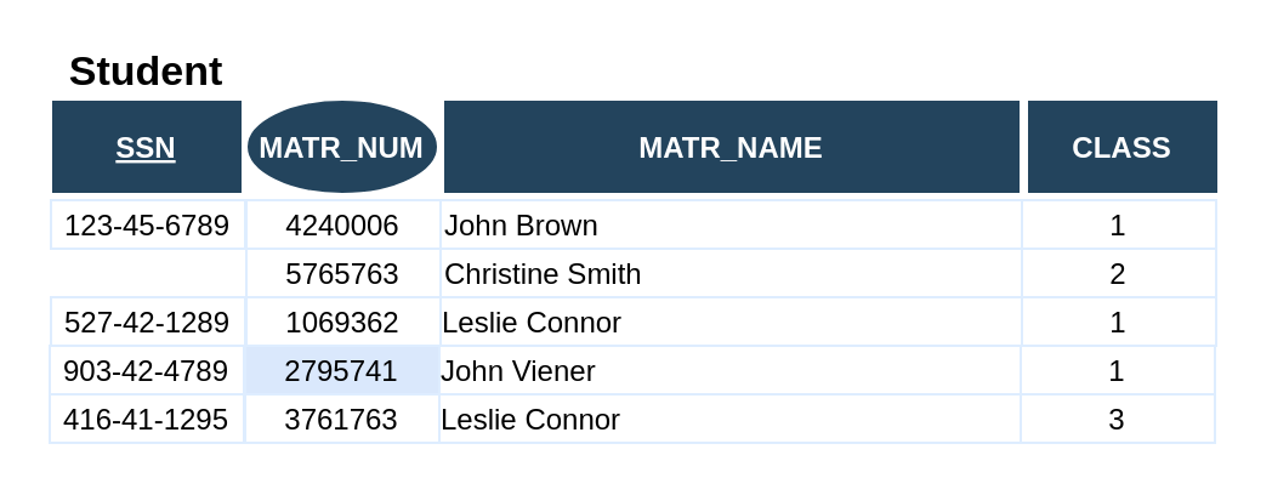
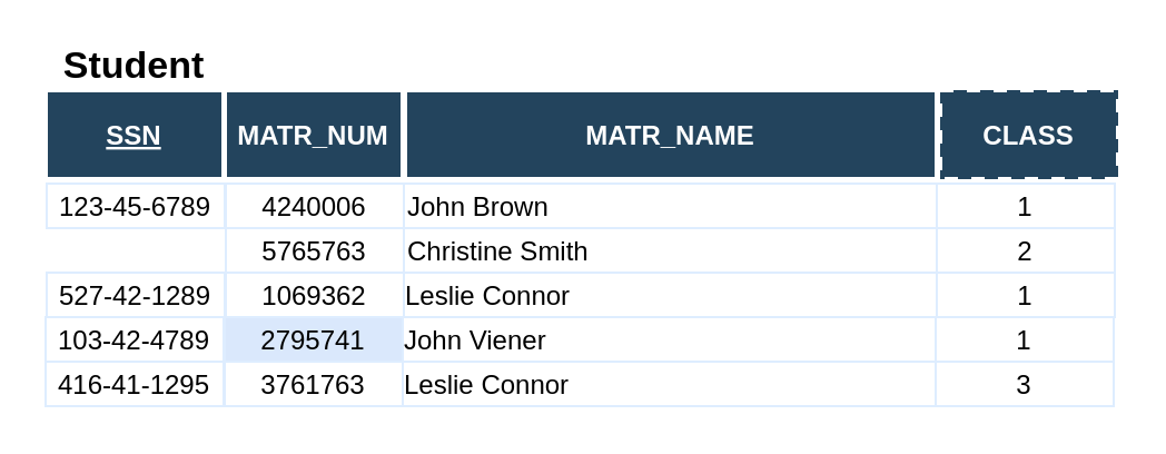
  <mxCell id="0" />
  <mxCell id="1" parent="0" />
  <mxCell id="2" value="John Brown" style="align=left;strokeColor=#DEEDFF" parent="1" vertex="1"><mxGeometry x="181" y="82" width="263" height="20" as="geometry" /></mxCell>
  <mxCell id="3" value="Christine Smith" style="align=left;strokeColor=#DEEDFF" parent="1" vertex="1"><mxGeometry x="181" y="102" width="263" height="20" as="geometry" /></mxCell>
  <mxCell id="4" value="Leslie Connor" style="align=left;strokeColor=#DEEDFF" parent="1" vertex="1"><mxGeometry x="180" y="122" width="264" height="20" as="geometry" /></mxCell>
  <mxCell id="5" value="MATR_NAME" style="fillColor=#23445D;strokeColor=#FFFFFF;strokeWidth=2;fontColor=#FFFFFF;fontStyle=1" parent="1" vertex="1"><mxGeometry x="181.5" y="40" width="239" height="40" as="geometry" /></mxCell>
  <mxCell id="6" value="1" style="strokeColor=#DEEDFF" parent="1" vertex="1"><mxGeometry x="420.5" y="82" width="80.0" height="20" as="geometry" /></mxCell>
  <mxCell id="7" value="2" style="strokeColor=#DEEDFF" parent="1" vertex="1"><mxGeometry x="420.5" y="102" width="80.0" height="20" as="geometry" /></mxCell>
  <mxCell id="8" value="1" style="strokeColor=#DEEDFF" parent="1" vertex="1"><mxGeometry x="420.5" y="122" width="80.0" height="20" as="geometry" /></mxCell>
- <mxCell id="9" value="CLASS" style="fillColor=#23445D;strokeColor=#FFFFFF;strokeWidth=2;fontColor=#FFFFFF;fontStyle=1" parent="1" vertex="1"><mxGeometry x="422" y="40" width="80.0" height="40.0" as="geometry" /></mxCell>
+ <mxCell id="9" value="CLASS" style="fillColor=#23445D;strokeColor=#FFFFFF;strokeWidth=2;fontColor=#FFFFFF;fontStyle=1;dashed=1;" parent="1" vertex="1"><mxGeometry x="422" y="40" width="80.0" height="40.0" as="geometry" /></mxCell>
  <mxCell id="10" value="4240006" style="strokeColor=#DEEDFF" parent="1" vertex="1"><mxGeometry x="101" y="82" width="80.0" height="20" as="geometry" /></mxCell>
  <mxCell id="11" value="5765763" style="strokeColor=#DEEDFF" parent="1" vertex="1"><mxGeometry x="101" y="102" width="80.0" height="20" as="geometry" /></mxCell>
  <mxCell id="12" value="1069362" style="strokeColor=#DEEDFF" parent="1" vertex="1"><mxGeometry x="101" y="122" width="80.0" height="20" as="geometry" /></mxCell>
- <mxCell id="13" value="MATR_NUM" style="ellipse;fillColor=#23445D;strokeColor=#FFFFFF;strokeWidth=2;fontColor=#FFFFFF;fontStyle=1;" parent="1" vertex="1"><mxGeometry x="100.5" y="40" width="80.0" height="40.0" as="geometry" /></mxCell>
+ <mxCell id="13" value="MATR_NUM" style="fillColor=#23445D;strokeColor=#FFFFFF;strokeWidth=2;fontColor=#FFFFFF;fontStyle=1" parent="1" vertex="1"><mxGeometry x="100.5" y="40" width="80.0" height="40.0" as="geometry" /></mxCell>
  <mxCell id="14" value="Student" style="text;html=1;strokeColor=none;fillColor=none;align=center;verticalAlign=middle;whiteSpace=wrap;rounded=0;strokeWidth=3;fontStyle=1;fontSize=17;" parent="1" vertex="1"><mxGeometry x="40" y="20" width="40" height="20" as="geometry" /></mxCell>
  <mxCell id="15" value="John Viener" style="align=left;strokeColor=#DEEDFF" parent="1" vertex="1"><mxGeometry x="179.5" y="142" width="264" height="20" as="geometry" /></mxCell>
  <mxCell id="16" value="1" style="strokeColor=#DEEDFF" parent="1" vertex="1"><mxGeometry x="420" y="142" width="80.0" height="20" as="geometry" /></mxCell>
  <mxCell id="17" value="2795741" style="strokeColor=#DEEDFF;fillColor=#dae8fc;" parent="1" vertex="1"><mxGeometry x="100.5" y="142" width="80.0" height="20" as="geometry" /></mxCell>
  <mxCell id="18" value="Leslie Connor" style="align=left;strokeColor=#DEEDFF" parent="1" vertex="1"><mxGeometry x="179.5" y="162" width="264" height="20" as="geometry" /></mxCell>
  <mxCell id="19" value="3" style="strokeColor=#DEEDFF" parent="1" vertex="1"><mxGeometry x="420" y="162" width="80.0" height="20" as="geometry" /></mxCell>
  <mxCell id="20" value="3761763" style="strokeColor=#DEEDFF" parent="1" vertex="1"><mxGeometry x="100.5" y="162" width="80.0" height="20" as="geometry" /></mxCell>
  <mxCell id="21" value="123-45-6789" style="strokeColor=#DEEDFF" parent="1" vertex="1"><mxGeometry x="20.5" y="82" width="80.0" height="20" as="geometry" /></mxCell>
  <mxCell id="22" value="527-42-1289" style="strokeColor=#DEEDFF" parent="1" vertex="1"><mxGeometry x="20.5" y="122" width="80.0" height="20" as="geometry" /></mxCell>
  <mxCell id="23" value="SSN" style="fillColor=#23445D;strokeColor=#FFFFFF;strokeWidth=2;fontColor=#FFFFFF;fontStyle=5" parent="1" vertex="1"><mxGeometry x="20" y="40" width="80.0" height="40.0" as="geometry" /></mxCell>
- <mxCell id="24" value="903-42-4789" style="strokeColor=#DEEDFF" parent="1" vertex="1"><mxGeometry x="20" y="142" width="80.0" height="20" as="geometry" /></mxCell>
+ <mxCell id="24" value="103-42-4789" style="strokeColor=#DEEDFF" parent="1" vertex="1"><mxGeometry x="20" y="142" width="80.0" height="20" as="geometry" /></mxCell>
  <mxCell id="25" value="416-41-1295" style="strokeColor=#DEEDFF" parent="1" vertex="1"><mxGeometry x="20" y="162" width="80.0" height="20" as="geometry" /></mxCell>
